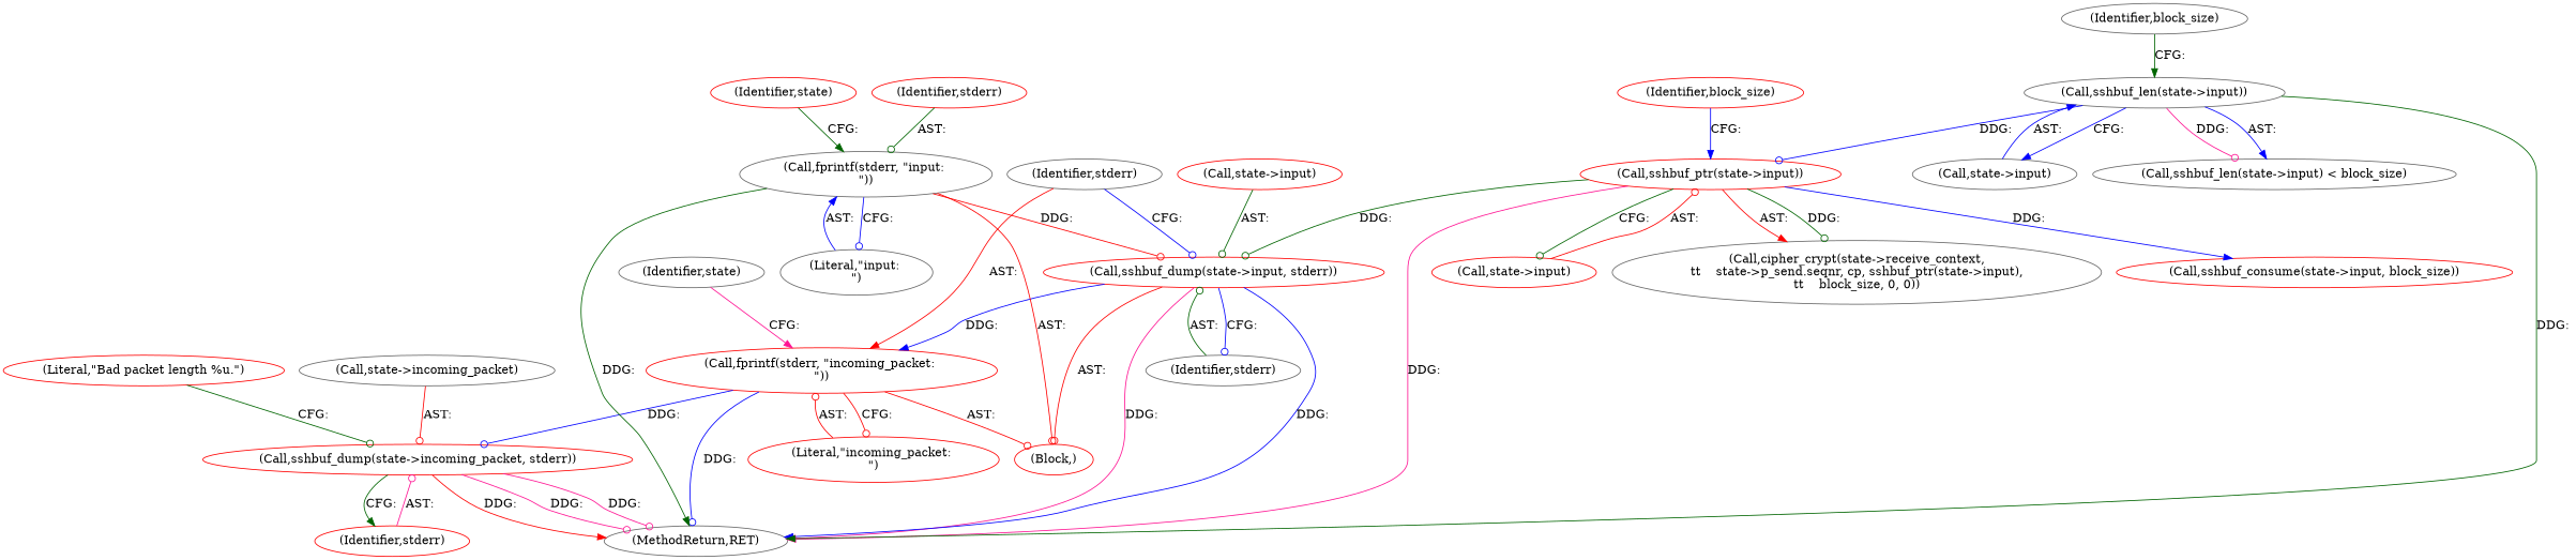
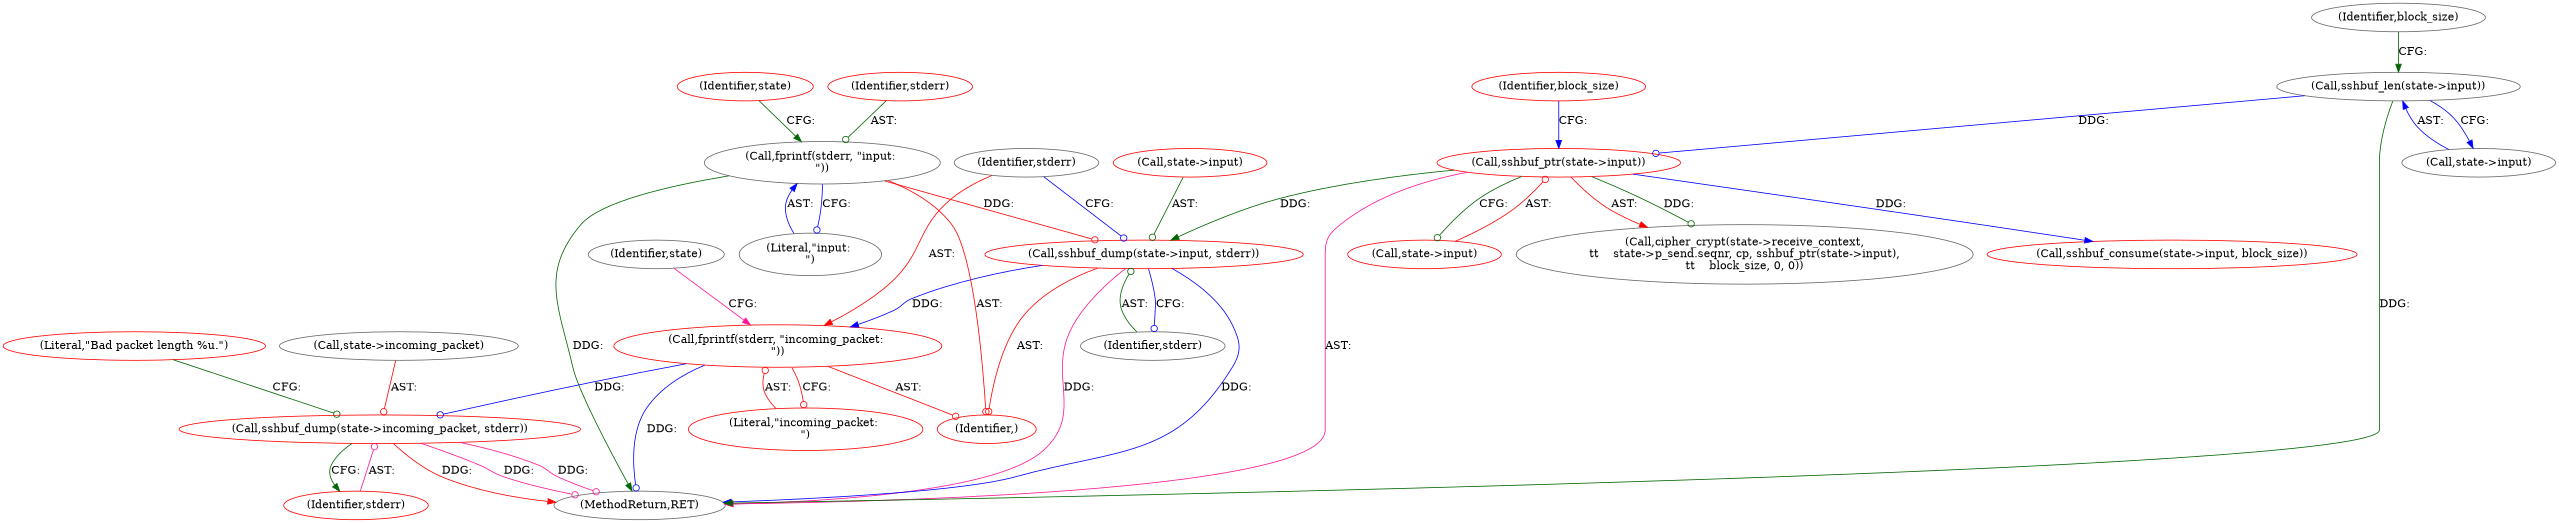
  digraph {
    node [color=red]
    edge [arrowhead=odot color=blue]
    n1 [label="(Call,sshbuf_dump(state->input, stderr))"]
    n2 [label="(Call,fprintf(stderr, \"incoming_packet: \n\"))"]
    n3 [color=gray40 label="(Identifier,stderr)"]
-   n4 [label="(Block,)"]
+   n4 [label="(Identifier,)"]
    n5 [color=gray40 label="(MethodReturn,RET)"]
    n6 [label="(Call,sshbuf_dump(state->incoming_packet, stderr))"]
    n7 [label="(Literal,\"incoming_packet: \n\")"]
    n8 [label="(Call,sshbuf_ptr(state->input))"]
    n9 [label="(Call,sshbuf_consume(state->input, block_size))"]
    n10 [label="(Call,state->input)"]
    n11 [color=gray40 label="(Call,cipher_crypt(state->receive_context,\n\t\t    state->p_send.seqnr, cp, sshbuf_ptr(state->input),\n\t\t    block_size, 0, 0))"]
    n12 [color=gray40 label="(Call,sshbuf_len(state->input))"]
    n13 [color=gray40 label="(Call,state->input)"]
-   n14 [color=gray40 label="(Call,sshbuf_len(state->input) < block_size)"]
    n15 [color=gray40 label="(Call,fprintf(stderr, \"input: \n\"))"]
    n16 [color=gray40 label="(Literal,\"input: \n\")"]
    n17 [label="(Identifier,stderr)"]
    n18 [label="(Identifier,stderr)"]
    n19 [label="(Literal,\"Bad packet length %u.\")"]
    n20 [color=gray40 label="(Identifier,state)"]
    n21 [color=gray40 label="(Identifier,stderr)"]
    n22 [label="(Identifier,state)"]
    n23 [label="(Identifier,block_size)"]
    n24 [color=gray40 label="(Call,state->incoming_packet)"]
    n25 [color=gray40 label="(Identifier,block_size)"]
    n26 [label="(Call,state->input)"]
    n1 -> n2 [arrowhead=normal label="DDG: "]
    n1 -> n3 [label="CFG: "]
    n1 -> n4 [color=red label="AST: "]
    n1 -> n5 [arrowhead=normal color=deeppink label="DDG: "]
    n1 -> n5 [arrowhead=normal label="DDG: "]
    n2 -> n4 [color=red label="AST: "]
    n2 -> n5 [label="DDG: "]
    n2 -> n6 [label="DDG: "]
    n2 -> n7 [color=red label="CFG: "]
    n3 -> n1 [color=darkgreen label="AST: "]
    n6 -> n5 [color=deeppink label="DDG: "]
    n6 -> n5 [color=deeppink label="DDG: "]
    n6 -> n5 [arrowhead=normal color=red label="DDG: "]
    n6 -> n17 [arrowhead=normal color=darkgreen label="CFG: "]
    n7 -> n2 [color=red label="AST: "]
-   n8 -> n1 [color=darkgreen label="DDG: "]
-   n8 -> n5 [arrowhead=normal color=deeppink label="DDG: "]
+   n8 -> n1 [arrowhead=normal color=darkgreen label="DDG: "]
+   n8 -> n5 [arrowhead=normal color=deeppink label="AST: "]
    n8 -> n9 [arrowhead=normal label="DDG: "]
    n8 -> n10 [color=darkgreen label="CFG: "]
    n8 -> n11 [arrowhead=normal color=red label="AST: "]
    n8 -> n11 [color=darkgreen label="DDG: "]
    n10 -> n8 [color=red label="AST: "]
    n12 -> n5 [arrowhead=normal color=darkgreen label="DDG: "]
    n12 -> n8 [label="DDG: "]
    n12 -> n13 [arrowhead=normal label="CFG: "]
-   n12 -> n14 [arrowhead=normal label="AST: "]
-   n12 -> n14 [color=deeppink label="DDG: "]
    n13 -> n12 [arrowhead=normal label="AST: "]
    n15 -> n1 [color=red label="DDG: "]
    n15 -> n4 [color=red label="AST: "]
    n15 -> n5 [arrowhead=normal color=darkgreen label="DDG: "]
    n15 -> n16 [label="CFG: "]
    n16 -> n15 [arrowhead=normal label="AST: "]
    n17 -> n6 [color=deeppink label="AST: "]
    n18 -> n15 [color=darkgreen label="AST: "]
    n19 -> n6 [color=darkgreen label="CFG: "]
    n20 -> n2 [arrowhead=normal color=deeppink label="CFG: "]
    n21 -> n1 [label="CFG: "]
    n21 -> n2 [arrowhead=normal color=red label="AST: "]
    n22 -> n15 [arrowhead=normal color=darkgreen label="CFG: "]
    n23 -> n8 [arrowhead=normal label="CFG: "]
    n24 -> n6 [color=red label="AST: "]
    n25 -> n12 [arrowhead=normal color=darkgreen label="CFG: "]
    n26 -> n1 [color=darkgreen label="AST: "]
  }
